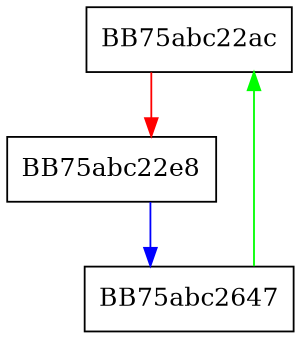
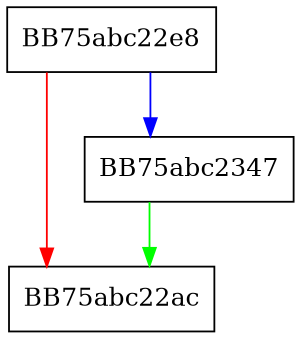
  digraph {
    splines=ortho
    node [shape=box]
    BB75abc22ac
    BB75abc22e8
-   BB75abc2347 [label=BB75abc2647]
-   BB75abc22ac -> BB75abc22e8 [color=red]
+   BB75abc2347
+   BB75abc22e8 -> BB75abc22ac [color=red]
    BB75abc22e8 -> BB75abc2347 [color=blue]
    BB75abc2347 -> BB75abc22ac [color=green]
  }
